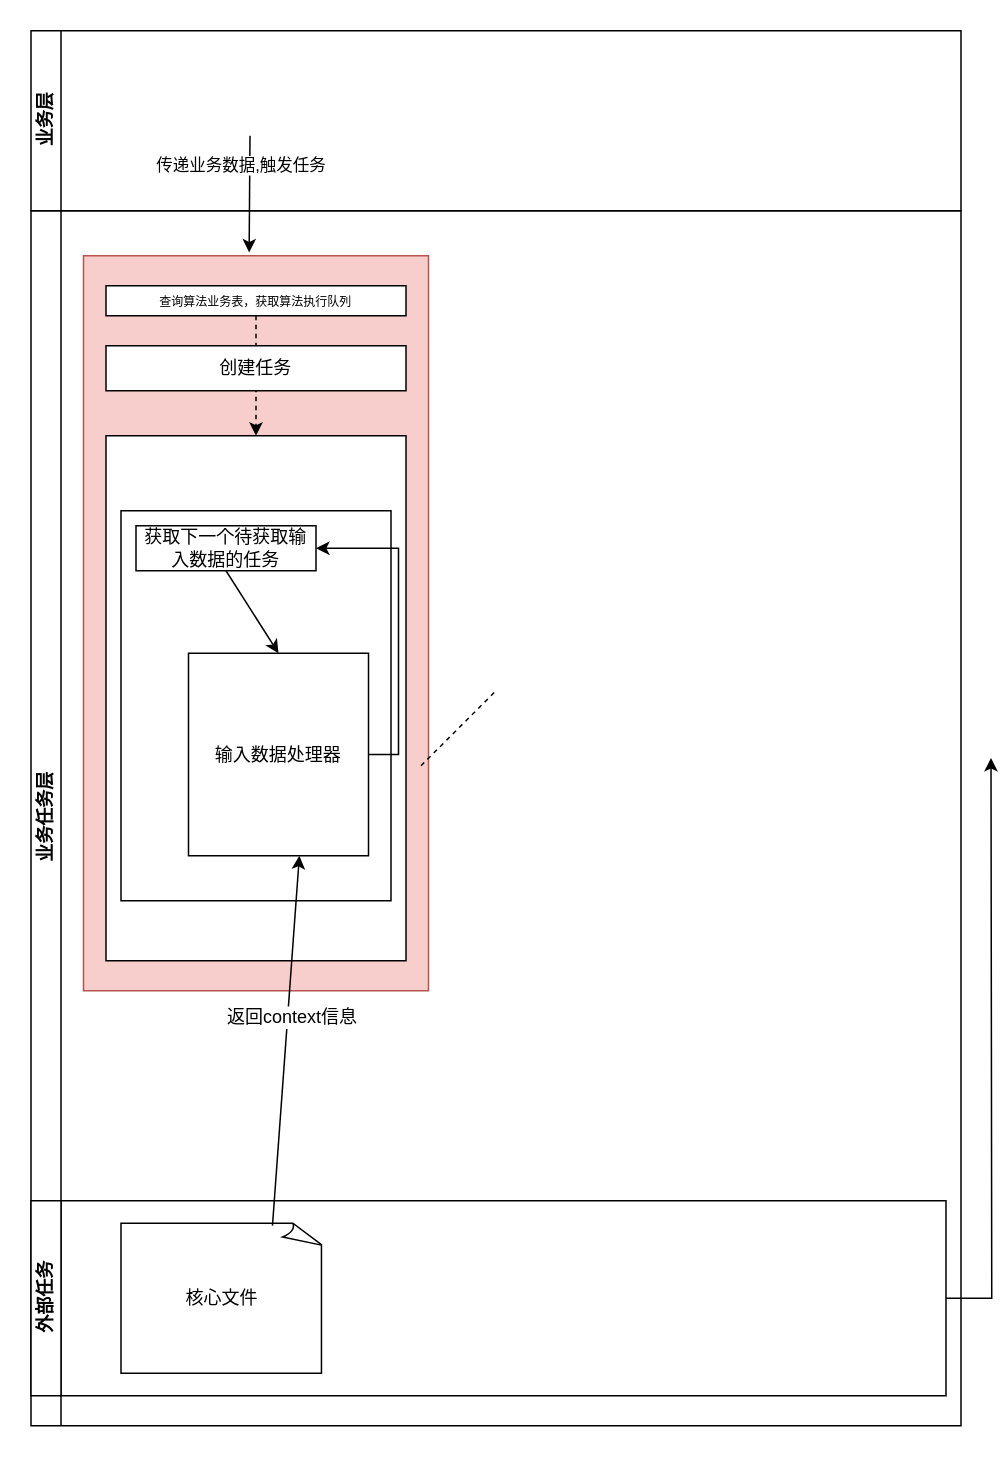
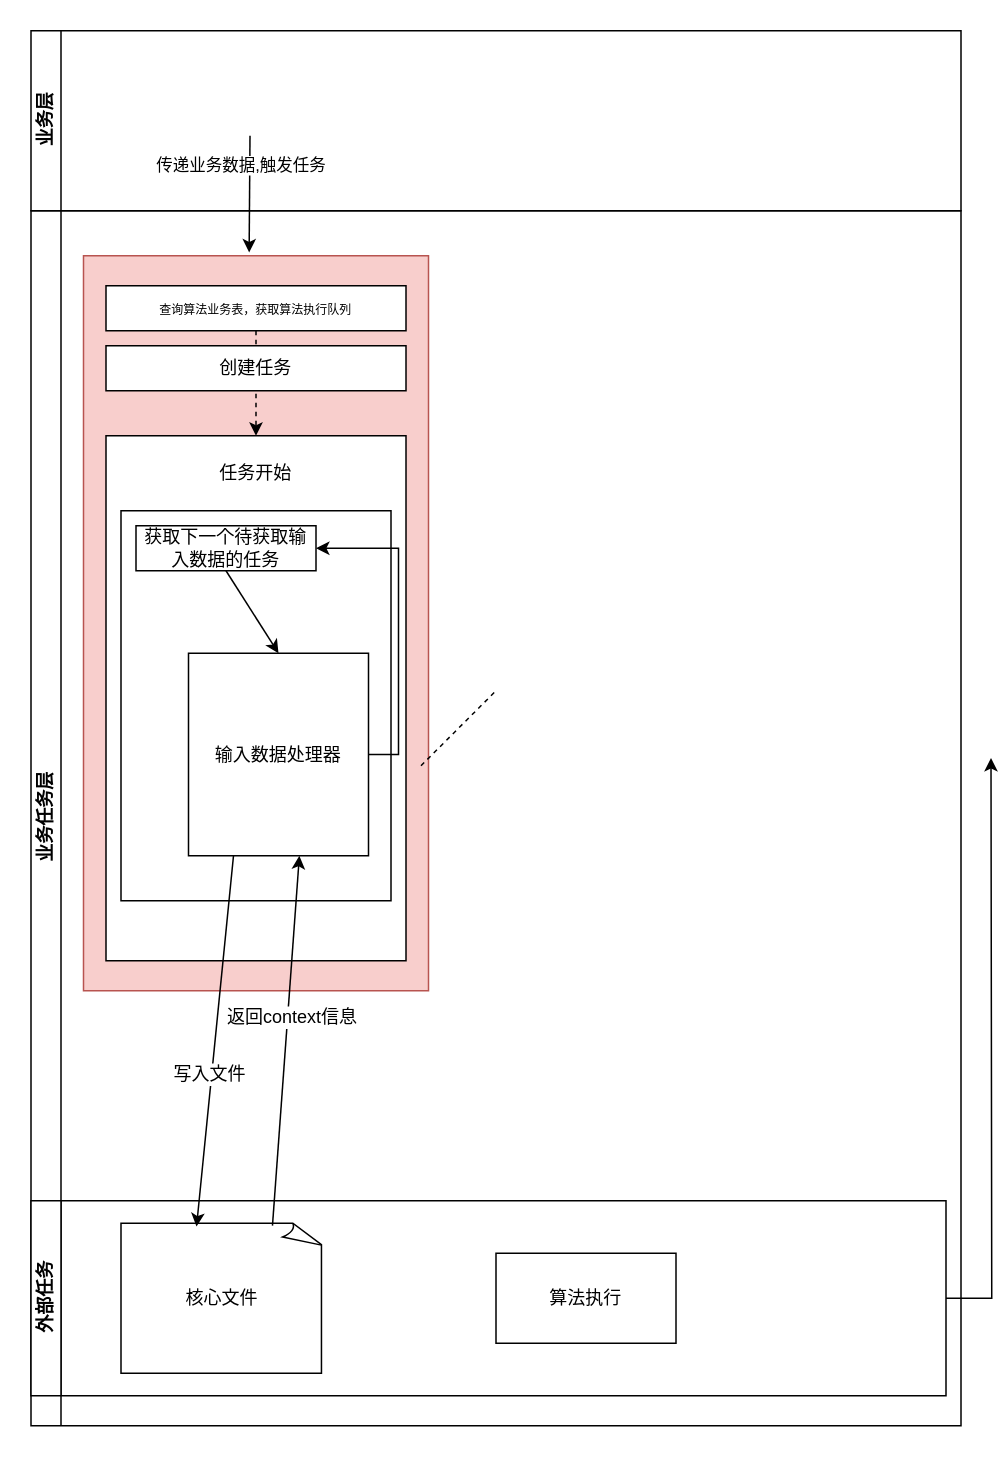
  <mxCell id="0" />
  <mxCell id="1" parent="0" />
  <mxCell id="2" value="业务任务层&lt;br&gt;" style="swimlane;html=1;startSize=20;horizontal=0;" parent="1" vertex="1"><mxGeometry x="20" y="140" width="620" height="810" as="geometry" /></mxCell>
  <mxCell id="3" style="edgeStyle=orthogonalEdgeStyle;rounded=0;orthogonalLoop=1;jettySize=auto;html=1;exitX=1;exitY=0.5;exitDx=0;exitDy=0;" edge="1" parent="2" source="4"><mxGeometry relative="1" as="geometry"><mxPoint x="640.0" y="364.828" as="targetPoint" /></mxGeometry></mxCell>
  <mxCell id="4" value="外部任务&lt;br&gt;" style="swimlane;html=1;startSize=20;horizontal=0;" parent="2" vertex="1"><mxGeometry y="660" width="610" height="130" as="geometry" /></mxCell>
  <mxCell id="5" value="核心文件" style="whiteSpace=wrap;html=1;shape=mxgraph.basic.document;strokeColor=default;align=center;verticalAlign=middle;fontFamily=Helvetica;fontSize=12;fontColor=default;startSize=20;fillColor=default;" vertex="1" parent="4"><mxGeometry x="60" y="15" width="135" height="100" as="geometry" /></mxCell>
+ <mxCell id="6" value="算法执行&lt;br&gt;" style="rounded=0;whiteSpace=wrap;html=1;strokeColor=default;align=center;verticalAlign=middle;fontFamily=Helvetica;fontSize=12;fontColor=default;startSize=20;fillColor=default;" vertex="1" parent="4"><mxGeometry x="310" y="35" width="120" height="60" as="geometry" /></mxCell>
  <mxCell id="7" value="" style="rounded=0;whiteSpace=wrap;html=1;fontFamily=Helvetica;fontSize=12;align=center;fillColor=#f8cecc;strokeColor=#b85450;strokeWidth=1;perimeterSpacing=12;" parent="2" vertex="1"><mxGeometry x="35" y="30" width="230" height="490" as="geometry" /></mxCell>
  <mxCell id="8" style="edgeStyle=elbowEdgeStyle;rounded=0;orthogonalLoop=1;jettySize=auto;html=1;exitX=0.5;exitY=1;exitDx=0;exitDy=0;entryX=0.5;entryY=0;entryDx=0;entryDy=0;fontFamily=Helvetica;fontSize=12;fontColor=default;startSize=20;dashed=1;" edge="1" parent="2" source="9" target="11"><mxGeometry relative="1" as="geometry" /></mxCell>
- <mxCell id="9" value="&lt;font style=&quot;font-size: 8px;&quot;&gt;查询算法业务表，获取算法执行队列&lt;/font&gt;" style="rounded=0;whiteSpace=wrap;html=1;" vertex="1" parent="2"><mxGeometry x="50" y="50" width="200" height="20" as="geometry" /></mxCell>
+ <mxCell id="9" value="&lt;font style=&quot;font-size: 8px;&quot;&gt;查询算法业务表，获取算法执行队列&lt;/font&gt;" style="rounded=0;whiteSpace=wrap;html=1;" vertex="1" parent="2"><mxGeometry x="50" y="50" width="200" height="30" as="geometry" /></mxCell>
  <mxCell id="10" value="创建任务" style="rounded=0;whiteSpace=wrap;html=1;" vertex="1" parent="2"><mxGeometry x="50" y="90" width="200" height="30" as="geometry" /></mxCell>
  <mxCell id="11" value="" style="rounded=0;whiteSpace=wrap;html=1;" vertex="1" parent="2"><mxGeometry x="50" y="150" width="200" height="350" as="geometry" /></mxCell>
+ <mxCell id="12" value="任务开始" style="text;html=1;strokeColor=none;fillColor=none;align=center;verticalAlign=middle;whiteSpace=wrap;rounded=0;fontSize=12;fontFamily=Helvetica;fontColor=default;" vertex="1" parent="2"><mxGeometry x="110" y="160" width="80" height="30" as="geometry" /></mxCell>
  <mxCell id="13" value="" style="rounded=0;whiteSpace=wrap;html=1;strokeColor=default;align=center;verticalAlign=middle;fontFamily=Helvetica;fontSize=12;fontColor=default;startSize=20;fillColor=default;" vertex="1" parent="2"><mxGeometry x="60" y="200" width="180" height="260" as="geometry" /></mxCell>
  <mxCell id="14" value="获取下一个待获取输入数据的任务" style="rounded=0;whiteSpace=wrap;html=1;strokeColor=default;align=center;verticalAlign=middle;fontFamily=Helvetica;fontSize=12;fontColor=default;startSize=20;fillColor=default;" vertex="1" parent="2"><mxGeometry x="70" y="210" width="120" height="30" as="geometry" /></mxCell>
  <mxCell id="15" style="edgeStyle=orthogonalEdgeStyle;rounded=0;orthogonalLoop=1;jettySize=auto;html=1;exitX=1;exitY=0.5;exitDx=0;exitDy=0;entryX=1;entryY=0.5;entryDx=0;entryDy=0;fontFamily=Helvetica;fontSize=12;fontColor=default;startSize=20;" edge="1" parent="2" source="16" target="14"><mxGeometry relative="1" as="geometry" /></mxCell>
  <mxCell id="16" value="输入数据处理器" style="rounded=0;whiteSpace=wrap;html=1;strokeColor=default;align=center;verticalAlign=middle;fontFamily=Helvetica;fontSize=12;fontColor=default;startSize=20;fillColor=default;" vertex="1" parent="2"><mxGeometry x="105" y="295" width="120" height="135" as="geometry" /></mxCell>
  <mxCell id="17" value="" style="endArrow=classic;html=1;rounded=0;fontFamily=Helvetica;fontSize=12;fontColor=default;startSize=20;exitX=0.5;exitY=1;exitDx=0;exitDy=0;entryX=0.5;entryY=0;entryDx=0;entryDy=0;" edge="1" parent="2" source="14" target="16"><mxGeometry width="50" height="50" relative="1" as="geometry"><mxPoint x="260" y="370" as="sourcePoint" /><mxPoint x="310" y="320" as="targetPoint" /></mxGeometry></mxCell>
+ <mxCell id="18" value="" style="endArrow=classic;html=1;rounded=0;fontFamily=Helvetica;fontSize=12;fontColor=default;startSize=20;exitX=0.25;exitY=1;exitDx=0;exitDy=0;entryX=0.373;entryY=0.022;entryDx=0;entryDy=0;entryPerimeter=0;" edge="1" parent="2" source="16" target="5"><mxGeometry width="50" height="50" relative="1" as="geometry"><mxPoint x="260" y="580" as="sourcePoint" /><mxPoint x="310" y="530" as="targetPoint" /></mxGeometry></mxCell>
+ <mxCell id="19" value="写入文件" style="edgeLabel;html=1;align=center;verticalAlign=middle;resizable=0;points=[];fontSize=12;fontFamily=Helvetica;fontColor=default;" vertex="1" connectable="0" parent="18"><mxGeometry x="0.175" y="-2" relative="1" as="geometry"><mxPoint as="offset" /></mxGeometry></mxCell>
  <mxCell id="20" value="" style="endArrow=classic;html=1;rounded=0;fontFamily=Helvetica;fontSize=12;fontColor=default;startSize=20;entryX=0.741;entryY=1.027;entryDx=0;entryDy=0;entryPerimeter=0;exitX=0.748;exitY=0.016;exitDx=0;exitDy=0;exitPerimeter=0;" edge="1" parent="2" source="5"><mxGeometry width="50" height="50" relative="1" as="geometry"><mxPoint x="179" y="666.36" as="sourcePoint" /><mxPoint x="178.92" y="430.005" as="targetPoint" /></mxGeometry></mxCell>
  <mxCell id="21" value="返回context信息" style="edgeLabel;html=1;align=center;verticalAlign=middle;resizable=0;points=[];fontSize=12;fontFamily=Helvetica;fontColor=default;" vertex="1" connectable="0" parent="20"><mxGeometry x="0.13" y="-2" relative="1" as="geometry"><mxPoint as="offset" /></mxGeometry></mxCell>
  <mxCell id="22" value="业务层" style="swimlane;html=1;startSize=20;horizontal=0;" parent="1" vertex="1"><mxGeometry x="20" y="20" width="620" height="120" as="geometry" /></mxCell>
  <mxCell id="23" value="" style="endArrow=classic;html=1;rounded=0;entryX=0.482;entryY=0.019;entryDx=0;entryDy=0;entryPerimeter=0;" edge="1" parent="22" target="7"><mxGeometry relative="1" as="geometry"><mxPoint x="146" y="70" as="sourcePoint" /><mxPoint x="143.87" y="170.0" as="targetPoint" /></mxGeometry></mxCell>
  <mxCell id="24" value="传递业务数据,触发任务" style="edgeLabel;html=1;align=center;verticalAlign=middle;resizable=0;points=[];" vertex="1" connectable="0" parent="23"><mxGeometry x="-0.057" y="-6" relative="1" as="geometry"><mxPoint y="-17" as="offset" /></mxGeometry></mxCell>
  <mxCell id="25" value="" style="endArrow=none;dashed=1;html=1;rounded=0;fontFamily=Helvetica;fontSize=12;fontColor=default;startSize=20;" edge="1" parent="1"><mxGeometry width="50" height="50" relative="1" as="geometry"><mxPoint x="280" y="510" as="sourcePoint" /><mxPoint x="330" y="460" as="targetPoint" /></mxGeometry></mxCell>
